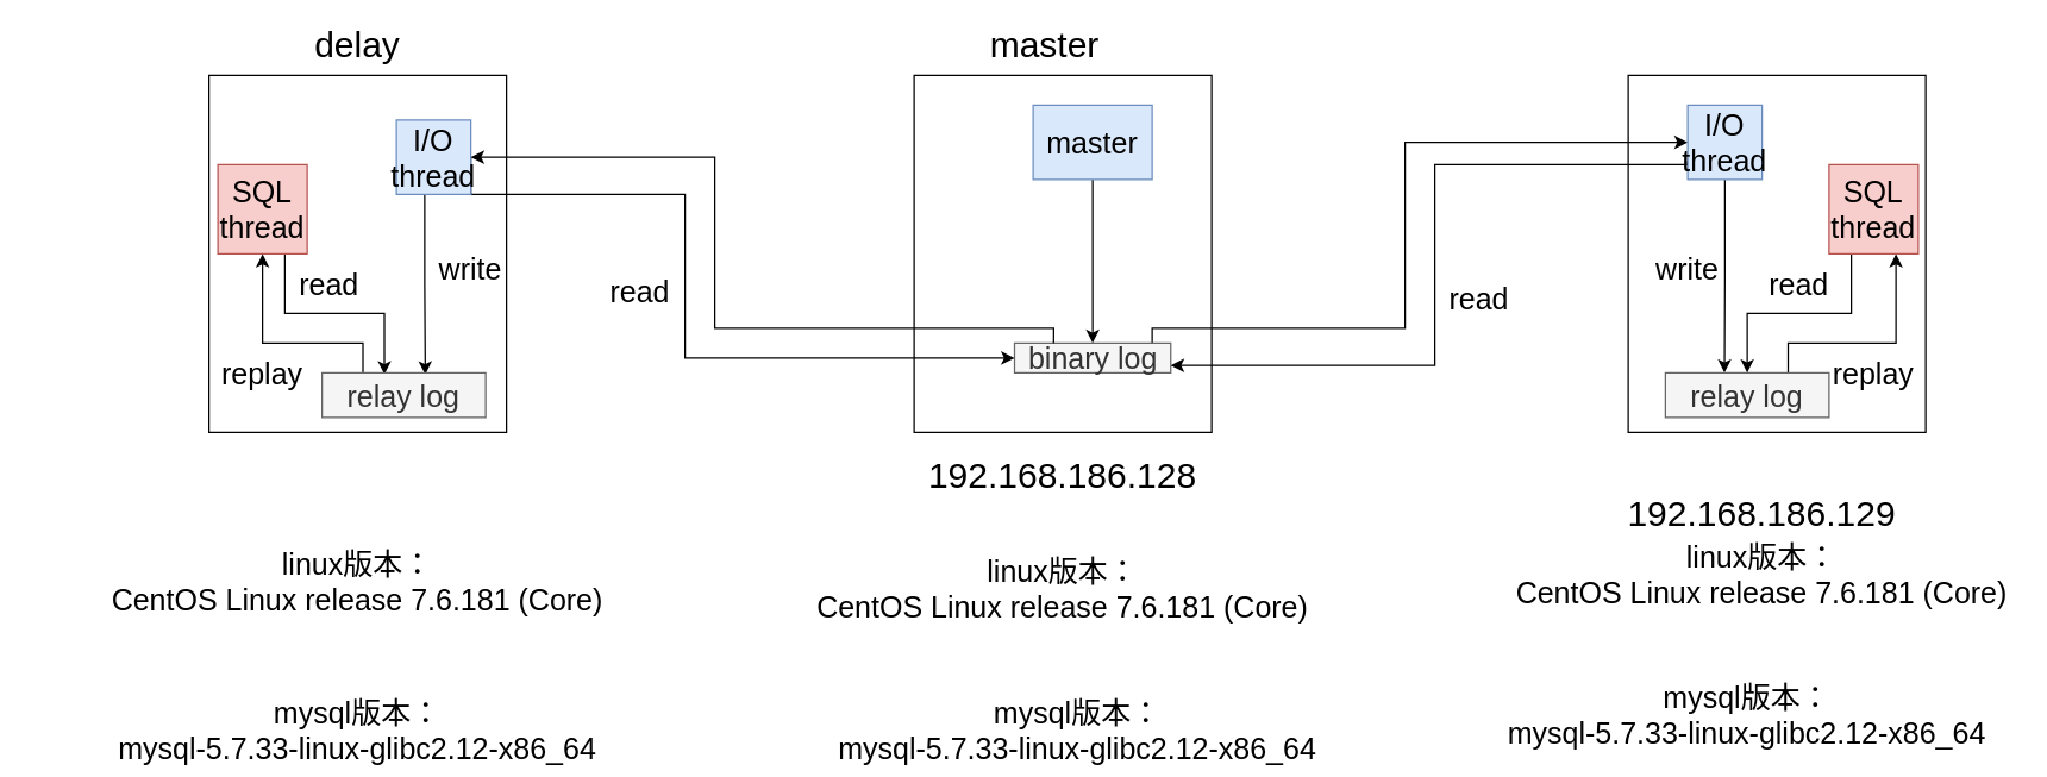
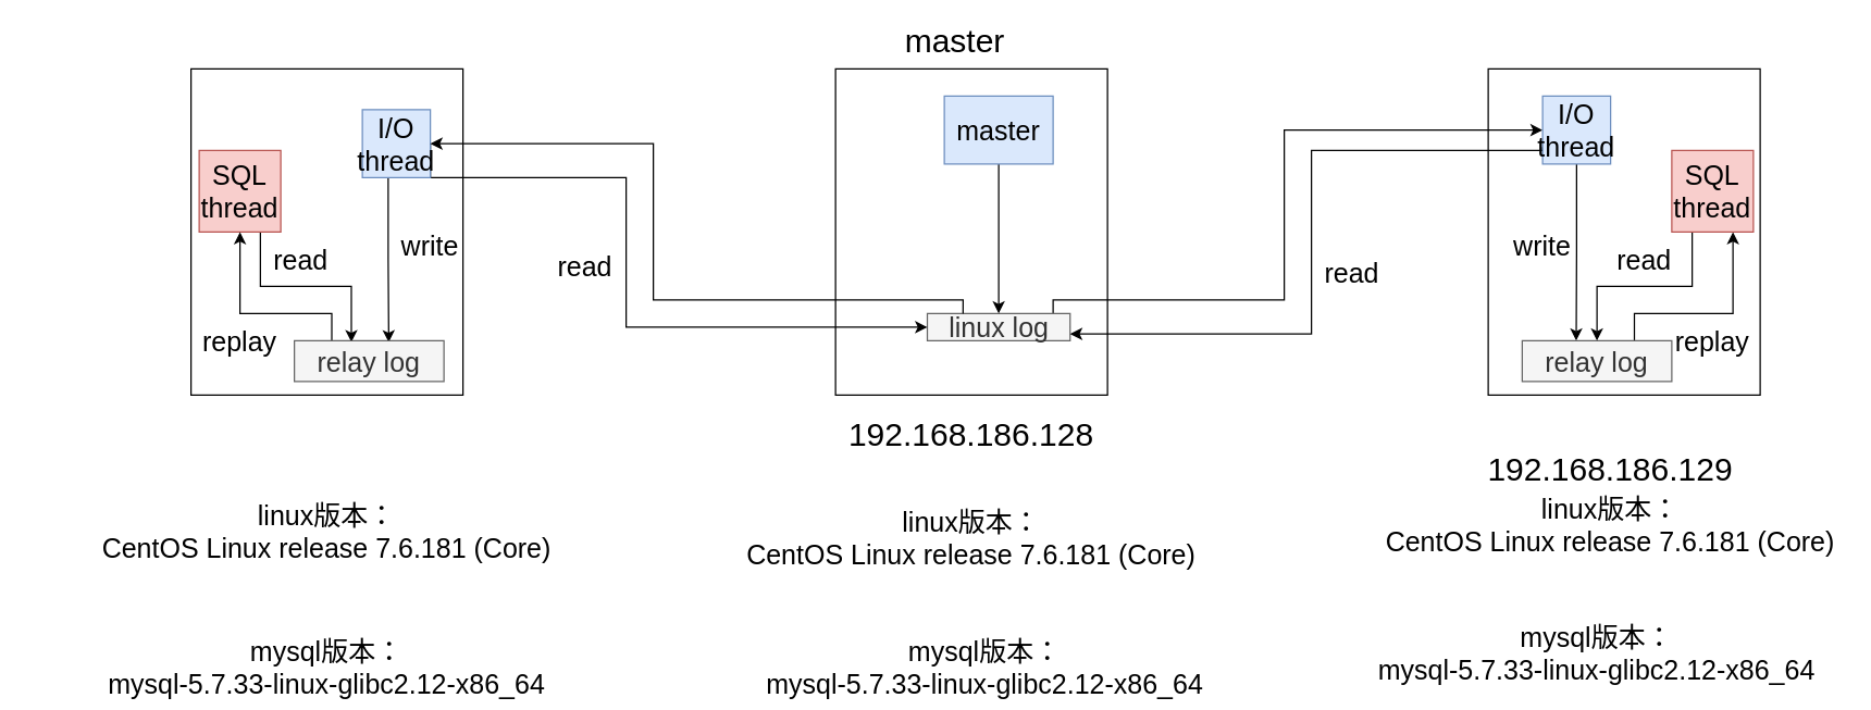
  <mxCell id="0" />
  <mxCell id="1" parent="0" />
  <mxCell id="2" value="" style="rounded=0;whiteSpace=wrap;html=1;" parent="1" vertex="1"><mxGeometry x="614" y="50" width="200" height="240" as="geometry" /></mxCell>
  <mxCell id="3" value="" style="rounded=0;whiteSpace=wrap;html=1;" parent="1" vertex="1"><mxGeometry x="1094" y="50" width="200" height="240" as="geometry" /></mxCell>
  <mxCell id="4" value="master" style="text;html=1;strokeColor=none;fillColor=none;align=center;verticalAlign=middle;whiteSpace=wrap;rounded=0;fontSize=24;" parent="1" vertex="1"><mxGeometry x="671.5" y="20" width="60" height="20" as="geometry" /></mxCell>
  <mxCell id="5" value="192.168.186.128" style="text;html=1;strokeColor=none;fillColor=none;align=center;verticalAlign=middle;whiteSpace=wrap;rounded=0;fontSize=24;" parent="1" vertex="1"><mxGeometry x="694" y="310" width="40" height="20" as="geometry" /></mxCell>
  <mxCell id="6" value="192.168.186.129" style="text;html=1;strokeColor=none;fillColor=none;align=center;verticalAlign=middle;whiteSpace=wrap;rounded=0;fontSize=24;" parent="1" vertex="1"><mxGeometry x="1164" y="335" width="40" height="20" as="geometry" /></mxCell>
  <mxCell id="7" value="&lt;div&gt;linux版本：&lt;/div&gt;&lt;div&gt;CentOS Linux release 7.6.181 (Core) &lt;/div&gt;" style="text;html=1;strokeColor=none;fillColor=none;align=center;verticalAlign=middle;whiteSpace=wrap;rounded=0;fontSize=20;" parent="1" vertex="1"><mxGeometry x="544" y="385" width="340" height="20" as="geometry" /></mxCell>
  <mxCell id="8" value="&lt;div&gt;mysql版本：&lt;/div&gt;&lt;div&gt;mysql-5.7.33-linux-glibc2.12-x86_64&lt;/div&gt;" style="text;html=1;strokeColor=none;fillColor=none;align=center;verticalAlign=middle;whiteSpace=wrap;rounded=0;fontSize=20;" parent="1" vertex="1"><mxGeometry x="20" y="480" width="440" height="20" as="geometry" /></mxCell>
  <mxCell id="9" value="&lt;div&gt;linux版本：&lt;/div&gt;&lt;div&gt;CentOS Linux release 7.6.181 (Core) &lt;/div&gt;" style="text;html=1;strokeColor=none;fillColor=none;align=center;verticalAlign=middle;whiteSpace=wrap;rounded=0;fontSize=20;" parent="1" vertex="1"><mxGeometry x="1014" y="375" width="340" height="20" as="geometry" /></mxCell>
  <mxCell id="10" value="&lt;div&gt;mysql版本：&lt;/div&gt;&lt;div&gt;mysql-5.7.33-linux-glibc2.12-x86_64&lt;/div&gt;" style="text;whiteSpace=wrap;html=1;fontSize=20;align=center;" parent="1" vertex="1"><mxGeometry x="999" y="450" width="350" height="40" as="geometry" /></mxCell>
  <mxCell id="11" style="edgeStyle=orthogonalEdgeStyle;rounded=0;orthogonalLoop=1;jettySize=auto;html=1;exitX=1;exitY=0.5;exitDx=0;exitDy=0;fontSize=20;entryX=0;entryY=0.5;entryDx=0;entryDy=0;" parent="1" source="12" target="17" edge="1"><mxGeometry relative="1" as="geometry"><Array as="points"><mxPoint x="774" y="240" /><mxPoint x="774" y="220" /><mxPoint x="944" y="220" /><mxPoint x="944" y="95" /></Array></mxGeometry></mxCell>
- <mxCell id="12" value="binary log" style="text;html=1;strokeColor=#666666;fillColor=#f5f5f5;align=center;verticalAlign=middle;whiteSpace=wrap;rounded=0;fontSize=20;fontColor=#333333;" parent="1" vertex="1"><mxGeometry x="681.5" y="230" width="105" height="20" as="geometry" /></mxCell>
+ <mxCell id="12" value="linux log" style="text;html=1;strokeColor=#666666;fillColor=#f5f5f5;align=center;verticalAlign=middle;whiteSpace=wrap;rounded=0;fontSize=20;fontColor=#333333;" parent="1" vertex="1"><mxGeometry x="681.5" y="230" width="105" height="20" as="geometry" /></mxCell>
  <mxCell id="13" style="edgeStyle=orthogonalEdgeStyle;rounded=0;orthogonalLoop=1;jettySize=auto;html=1;exitX=0.5;exitY=1;exitDx=0;exitDy=0;entryX=0.5;entryY=0;entryDx=0;entryDy=0;fontSize=20;" parent="1" source="14" target="12" edge="1"><mxGeometry relative="1" as="geometry" /></mxCell>
  <mxCell id="14" value="master" style="rounded=0;whiteSpace=wrap;html=1;fontSize=20;align=center;fillColor=#dae8fc;strokeColor=#6c8ebf;" parent="1" vertex="1"><mxGeometry x="694" y="70" width="80" height="50" as="geometry" /></mxCell>
  <mxCell id="15" style="edgeStyle=orthogonalEdgeStyle;rounded=0;orthogonalLoop=1;jettySize=auto;html=1;exitX=0;exitY=0.75;exitDx=0;exitDy=0;entryX=1;entryY=0.75;entryDx=0;entryDy=0;fontSize=20;" parent="1" source="17" target="12" edge="1"><mxGeometry relative="1" as="geometry"><Array as="points"><mxPoint x="1134" y="110" /><mxPoint x="964" y="110" /><mxPoint x="964" y="245" /></Array></mxGeometry></mxCell>
  <mxCell id="16" style="edgeStyle=orthogonalEdgeStyle;rounded=0;orthogonalLoop=1;jettySize=auto;html=1;exitX=0.5;exitY=1;exitDx=0;exitDy=0;entryX=0.361;entryY=0;entryDx=0;entryDy=0;entryPerimeter=0;fontSize=20;" parent="1" source="17" target="20" edge="1"><mxGeometry relative="1" as="geometry" /></mxCell>
  <mxCell id="17" value="I/O thread" style="rounded=0;whiteSpace=wrap;html=1;fontSize=20;align=center;fillColor=#dae8fc;strokeColor=#6c8ebf;" parent="1" vertex="1"><mxGeometry x="1134" y="70" width="50" height="50" as="geometry" /></mxCell>
  <mxCell id="18" value="read" style="text;html=1;strokeColor=none;fillColor=none;align=center;verticalAlign=middle;whiteSpace=wrap;rounded=0;fontSize=20;" parent="1" vertex="1"><mxGeometry x="974" y="190" width="40" height="20" as="geometry" /></mxCell>
  <mxCell id="19" style="edgeStyle=orthogonalEdgeStyle;rounded=0;orthogonalLoop=1;jettySize=auto;html=1;exitX=0.75;exitY=0;exitDx=0;exitDy=0;entryX=0.9;entryY=0.5;entryDx=0;entryDy=0;entryPerimeter=0;fontSize=20;" parent="1" source="20" target="3" edge="1"><mxGeometry relative="1" as="geometry"><Array as="points"><mxPoint x="1201" y="230" /><mxPoint x="1274" y="230" /></Array></mxGeometry></mxCell>
  <mxCell id="20" value="relay log" style="rounded=0;whiteSpace=wrap;html=1;fontSize=20;align=center;fillColor=#f5f5f5;strokeColor=#666666;fontColor=#333333;" parent="1" vertex="1"><mxGeometry x="1119" y="250" width="110" height="30" as="geometry" /></mxCell>
  <mxCell id="21" value="write" style="text;html=1;strokeColor=none;fillColor=none;align=center;verticalAlign=middle;whiteSpace=wrap;rounded=0;fontSize=20;" parent="1" vertex="1"><mxGeometry x="1114" y="170" width="40" height="20" as="geometry" /></mxCell>
  <mxCell id="22" style="edgeStyle=orthogonalEdgeStyle;rounded=0;orthogonalLoop=1;jettySize=auto;html=1;exitX=0.25;exitY=1;exitDx=0;exitDy=0;fontSize=20;" parent="1" source="23" target="20" edge="1"><mxGeometry relative="1" as="geometry" /></mxCell>
  <mxCell id="23" value="SQL thread" style="rounded=0;whiteSpace=wrap;html=1;fontSize=20;align=center;fillColor=#f8cecc;strokeColor=#b85450;" parent="1" vertex="1"><mxGeometry x="1229" y="110" width="60" height="60" as="geometry" /></mxCell>
  <mxCell id="24" value="read" style="text;html=1;strokeColor=none;fillColor=none;align=center;verticalAlign=middle;whiteSpace=wrap;rounded=0;fontSize=20;" parent="1" vertex="1"><mxGeometry x="1189" y="180" width="40" height="20" as="geometry" /></mxCell>
  <mxCell id="25" value="replay" style="text;html=1;strokeColor=none;fillColor=none;align=center;verticalAlign=middle;whiteSpace=wrap;rounded=0;fontSize=20;" parent="1" vertex="1"><mxGeometry x="1234" y="240" width="50" height="20" as="geometry" /></mxCell>
  <mxCell id="26" value="" style="rounded=0;whiteSpace=wrap;html=1;" vertex="1" parent="1"><mxGeometry x="140" y="50" width="200" height="240" as="geometry" /></mxCell>
  <mxCell id="27" style="edgeStyle=orthogonalEdgeStyle;rounded=0;orthogonalLoop=1;jettySize=auto;html=1;exitX=1;exitY=0.5;exitDx=0;exitDy=0;entryX=0;entryY=0.5;entryDx=0;entryDy=0;" edge="1" parent="1" source="29" target="12"><mxGeometry relative="1" as="geometry"><Array as="points"><mxPoint x="316" y="130" /><mxPoint x="460" y="130" /><mxPoint x="460" y="240" /></Array></mxGeometry></mxCell>
  <mxCell id="28" style="edgeStyle=orthogonalEdgeStyle;rounded=0;orthogonalLoop=1;jettySize=auto;html=1;exitX=0.5;exitY=1;exitDx=0;exitDy=0;entryX=0.631;entryY=0.04;entryDx=0;entryDy=0;entryPerimeter=0;" edge="1" parent="1" source="29" target="33"><mxGeometry relative="1" as="geometry"><Array as="points"><mxPoint x="285" y="130" /><mxPoint x="285" y="190" /></Array></mxGeometry></mxCell>
  <mxCell id="29" value="I/O thread" style="rounded=0;whiteSpace=wrap;html=1;fontSize=20;align=center;fillColor=#dae8fc;strokeColor=#6c8ebf;" vertex="1" parent="1"><mxGeometry x="266" y="80" width="50" height="50" as="geometry" /></mxCell>
  <mxCell id="30" style="edgeStyle=orthogonalEdgeStyle;rounded=0;orthogonalLoop=1;jettySize=auto;html=1;exitX=0.75;exitY=1;exitDx=0;exitDy=0;entryX=0.381;entryY=0.035;entryDx=0;entryDy=0;entryPerimeter=0;" edge="1" parent="1" source="31" target="33"><mxGeometry relative="1" as="geometry" /></mxCell>
  <mxCell id="31" value="SQL thread" style="rounded=0;whiteSpace=wrap;html=1;fontSize=20;align=center;fillColor=#f8cecc;strokeColor=#b85450;" vertex="1" parent="1"><mxGeometry x="146" y="110" width="60" height="60" as="geometry" /></mxCell>
  <mxCell id="32" style="edgeStyle=orthogonalEdgeStyle;rounded=0;orthogonalLoop=1;jettySize=auto;html=1;exitX=0.25;exitY=0;exitDx=0;exitDy=0;entryX=0.5;entryY=1;entryDx=0;entryDy=0;" edge="1" parent="1" source="33" target="31"><mxGeometry relative="1" as="geometry"><Array as="points"><mxPoint x="244" y="230" /><mxPoint x="176" y="230" /></Array></mxGeometry></mxCell>
  <mxCell id="33" value="relay log" style="rounded=0;whiteSpace=wrap;html=1;fontSize=20;align=center;fillColor=#f5f5f5;strokeColor=#666666;fontColor=#333333;" vertex="1" parent="1"><mxGeometry x="216" y="250" width="110" height="30" as="geometry" /></mxCell>
  <mxCell id="34" value="replay" style="text;html=1;strokeColor=none;fillColor=none;align=center;verticalAlign=middle;whiteSpace=wrap;rounded=0;fontSize=20;" vertex="1" parent="1"><mxGeometry x="151" y="245" width="50" height="10" as="geometry" /></mxCell>
  <mxCell id="35" value="read" style="text;html=1;strokeColor=none;fillColor=none;align=center;verticalAlign=middle;whiteSpace=wrap;rounded=0;fontSize=20;" vertex="1" parent="1"><mxGeometry x="410" y="185" width="40" height="20" as="geometry" /></mxCell>
  <mxCell id="36" style="edgeStyle=orthogonalEdgeStyle;rounded=0;orthogonalLoop=1;jettySize=auto;html=1;exitX=0.25;exitY=0;exitDx=0;exitDy=0;entryX=1;entryY=0.5;entryDx=0;entryDy=0;" edge="1" parent="1" source="12" target="29"><mxGeometry relative="1" as="geometry"><Array as="points"><mxPoint x="708" y="220" /><mxPoint x="480" y="220" /><mxPoint x="480" y="105" /><mxPoint x="316" y="105" /></Array></mxGeometry></mxCell>
  <mxCell id="37" value="read" style="text;html=1;strokeColor=none;fillColor=none;align=center;verticalAlign=middle;whiteSpace=wrap;rounded=0;fontSize=20;" vertex="1" parent="1"><mxGeometry x="201" y="180" width="40" height="20" as="geometry" /></mxCell>
  <mxCell id="38" value="write" style="text;html=1;strokeColor=none;fillColor=none;align=center;verticalAlign=middle;whiteSpace=wrap;rounded=0;fontSize=20;" vertex="1" parent="1"><mxGeometry x="296" y="170" width="40" height="20" as="geometry" /></mxCell>
- <mxCell id="39" value="delay" style="text;html=1;strokeColor=none;fillColor=none;align=center;verticalAlign=middle;whiteSpace=wrap;rounded=0;fontSize=24;" vertex="1" parent="1"><mxGeometry x="210" y="20" width="60" height="20" as="geometry" /></mxCell>
  <mxCell id="40" value="&lt;div&gt;linux版本：&lt;/div&gt;&lt;div&gt;CentOS Linux release 7.6.181 (Core) &lt;/div&gt;" style="text;html=1;strokeColor=none;fillColor=none;align=center;verticalAlign=middle;whiteSpace=wrap;rounded=0;fontSize=20;" vertex="1" parent="1"><mxGeometry x="70" y="380" width="340" height="20" as="geometry" /></mxCell>
  <mxCell id="41" value="&lt;div&gt;mysql版本：&lt;/div&gt;&lt;div&gt;mysql-5.7.33-linux-glibc2.12-x86_64&lt;/div&gt;" style="text;html=1;strokeColor=none;fillColor=none;align=center;verticalAlign=middle;whiteSpace=wrap;rounded=0;fontSize=20;" vertex="1" parent="1"><mxGeometry x="504" y="480" width="440" height="20" as="geometry" /></mxCell>
